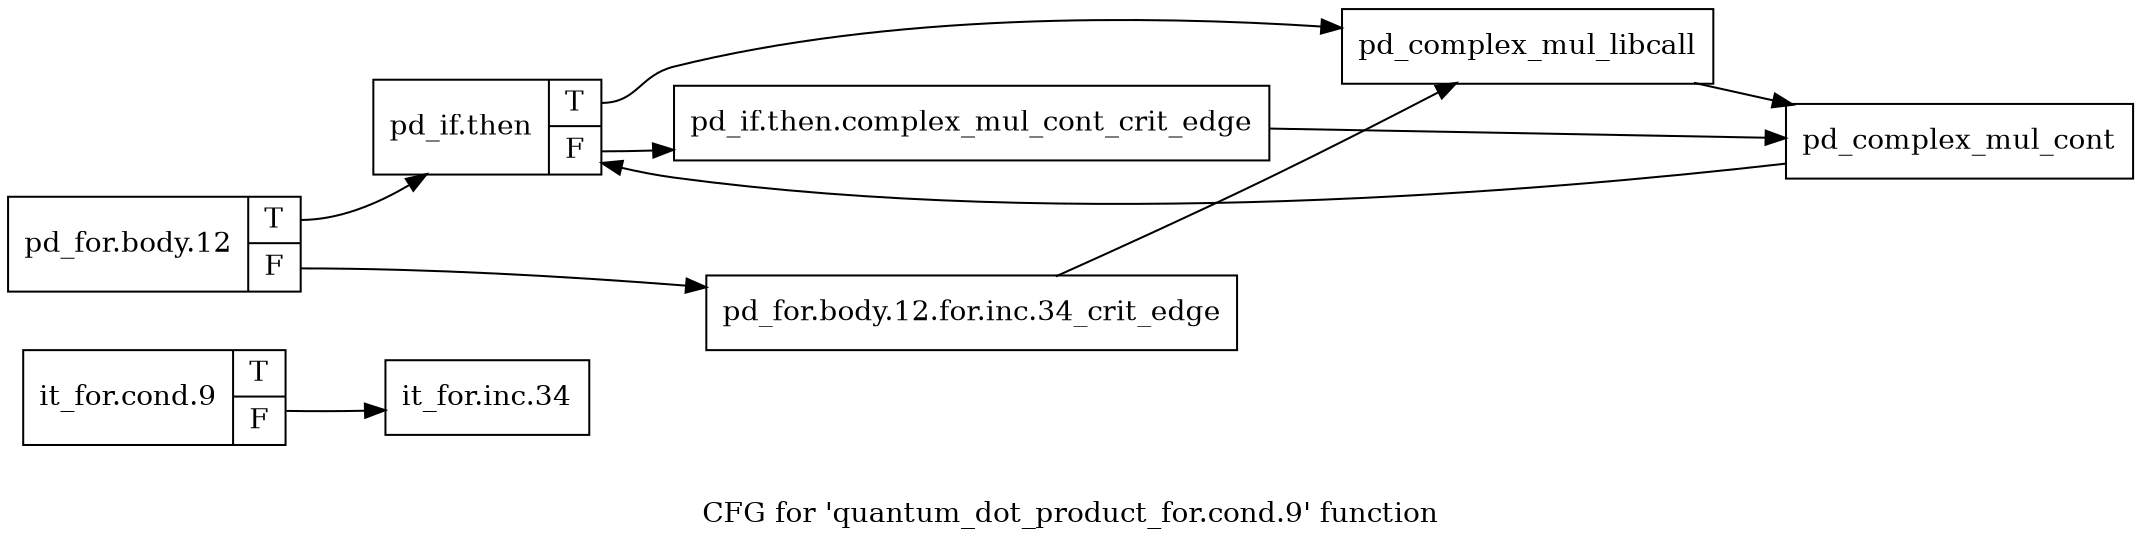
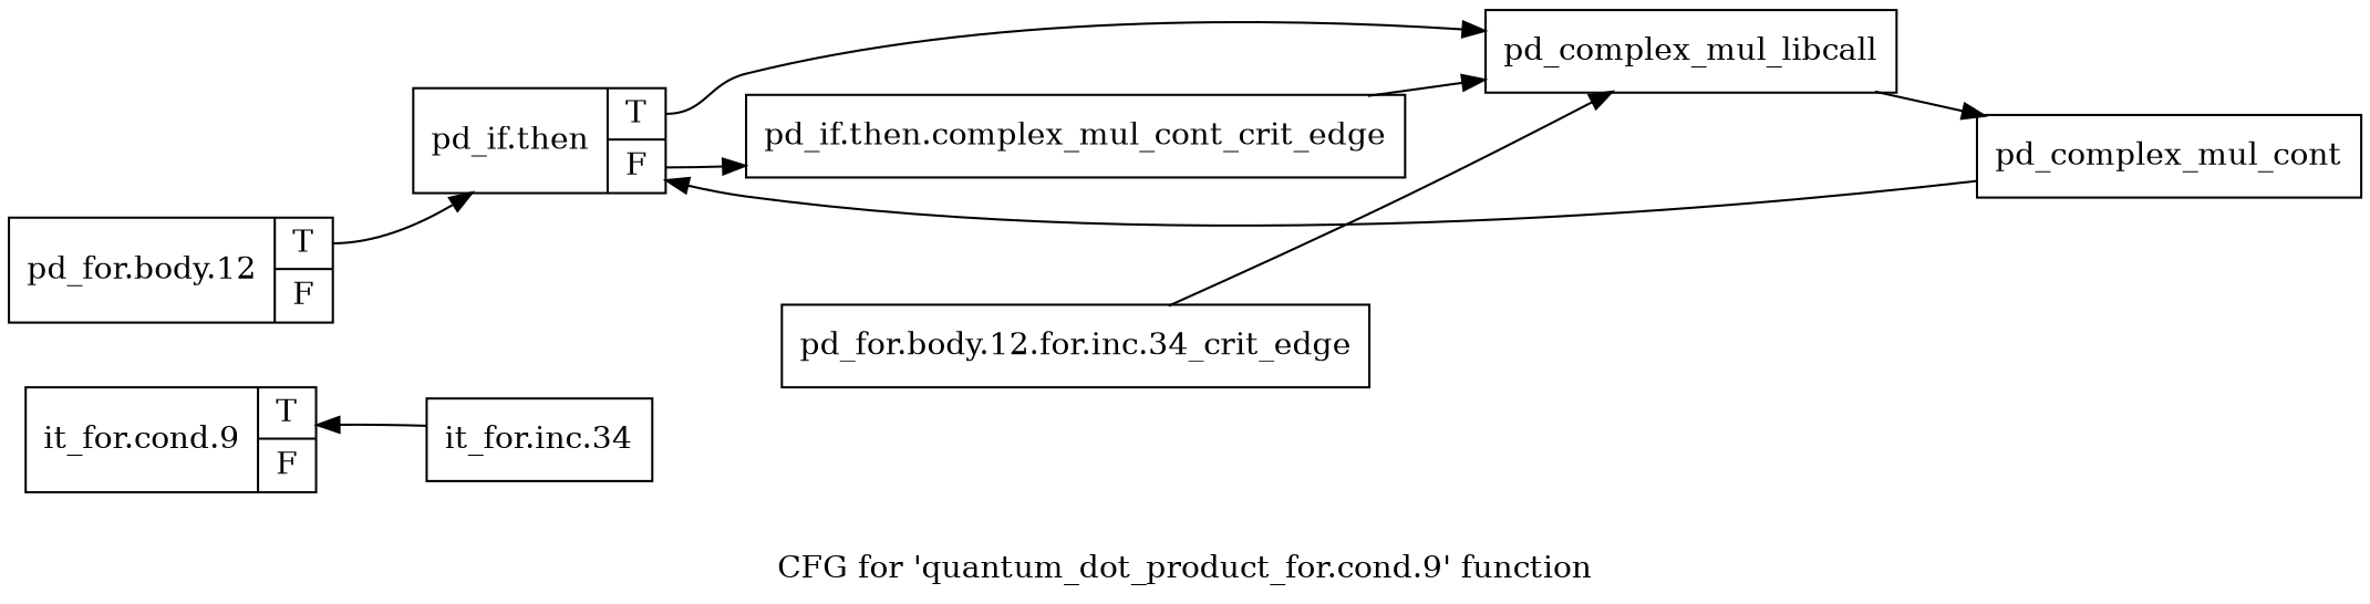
  digraph {
    label="CFG for 'quantum_dot_product_for.cond.9' function"
    rankdir=LR
    node [shape=record]
    n1 [label="{it_for.cond.9|{<s0>T|<s1>F}}"]
    n2 [label="{pd_for.body.12|{<s0>T|<s1>F}}"]
    n3 [label="{pd_if.then|{<s0>T|<s1>F}}"]
    n4 [label="{pd_for.body.12.for.inc.34_crit_edge}"]
    n5 [label="{pd_complex_mul_libcall}"]
    n6 [label="{pd_if.then.complex_mul_cont_crit_edge}"]
    n7 [label="{pd_complex_mul_cont}"]
    n8 [label="{it_for.inc.34}"]
    n2 -> n3 [tailport=s0]
-   n2 -> n4 [tailport=s1]
    n3 -> n5 [tailport=s0]
    n3 -> n6 [tailport=s1]
    n4 -> n5
    n5 -> n7
-   n6 -> n7
+   n6 -> n5
    n7 -> n3
-   n1 -> n8
+   n8 -> n1
  }
